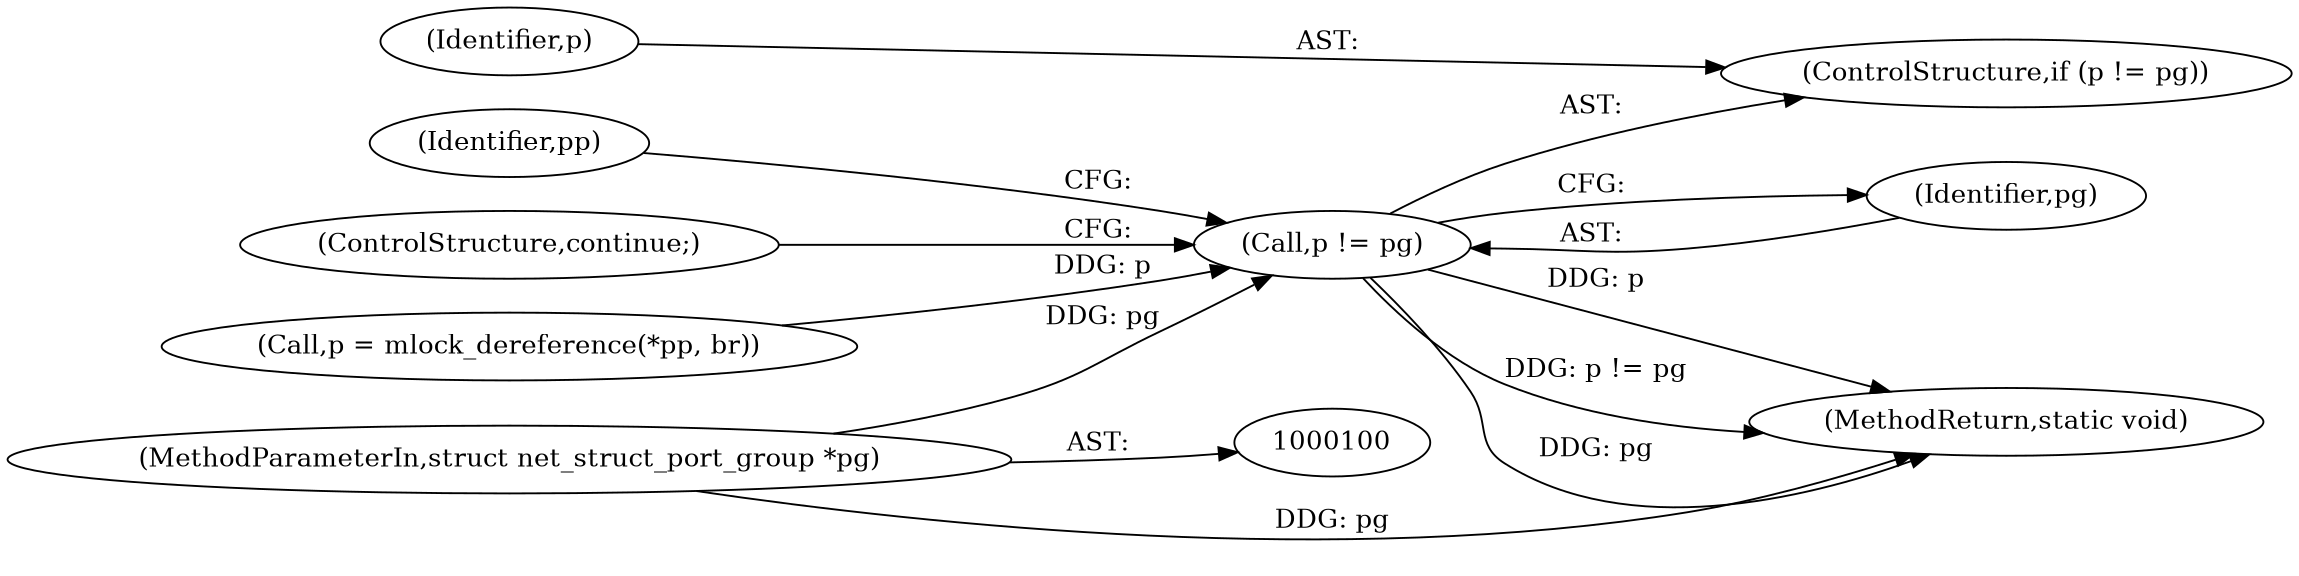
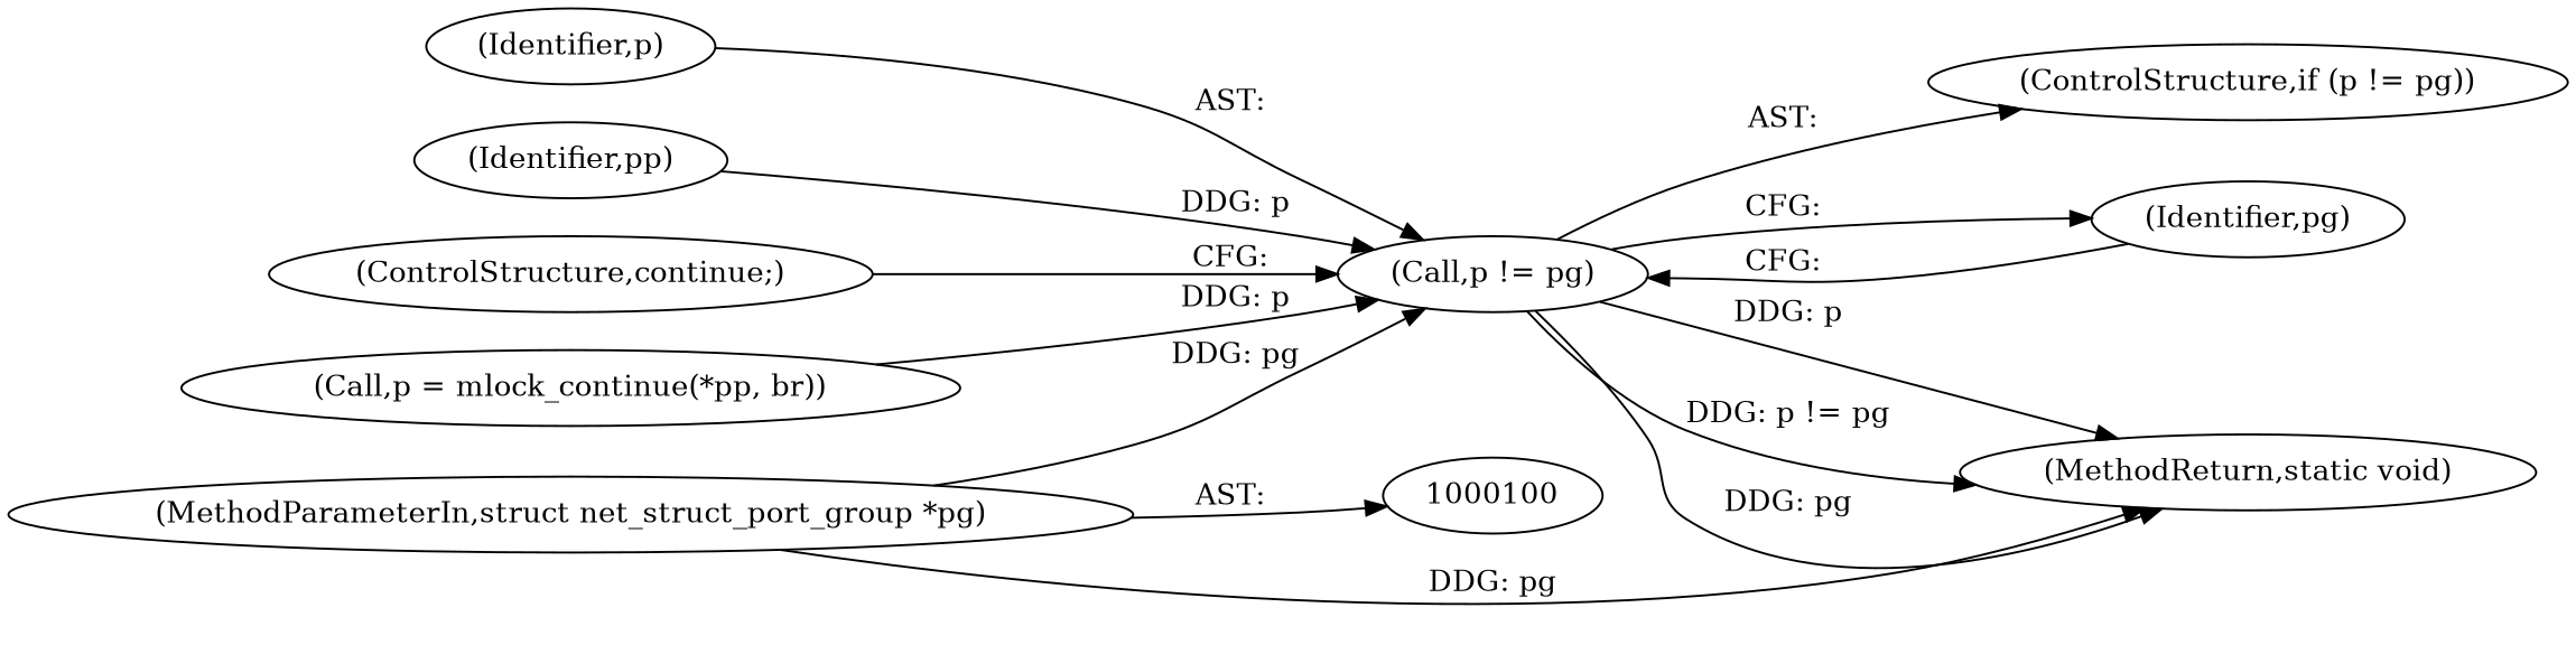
  digraph {
    rankdir=LR
    n1 [label="(MethodParameterIn,struct net_struct_port_group *pg)"]
    n2 [label="(Call,p != pg)"]
    n3 [label="(MethodReturn,static void)"]
    1000100
    n5 [label="(ControlStructure,if (p != pg))"]
    n6 [label="(Identifier,pg)"]
    n7 [label="(Identifier,p)"]
-   n8 [label="(Call,p = mlock_dereference(*pp, br))"]
+   n8 [label="(Call,p = mlock_continue(*pp, br))"]
    n9 [label="(Identifier,pp)"]
    n10 [label="(ControlStructure,continue;)"]
    n1 -> n2 [label="DDG: pg"]
    n1 -> n3 [label="DDG: pg"]
    n1 -> 1000100 [label="AST: "]
    n2 -> n3 [label="DDG: p != pg"]
    n2 -> n3 [label="DDG: pg"]
    n2 -> n3 [label="DDG: p"]
    n2 -> n5 [label="AST: "]
    n2 -> n6 [label="CFG: "]
-   n6 -> n2 [label="AST: "]
-   n7 -> n5 [label="AST: "]
+   n6 -> n2 [label="CFG: "]
+   n7 -> n2 [label="AST: "]
    n8 -> n2 [label="DDG: p"]
-   n9 -> n2 [label="CFG: "]
+   n9 -> n2 [label="DDG: p"]
    n10 -> n2 [label="CFG: "]
  }
